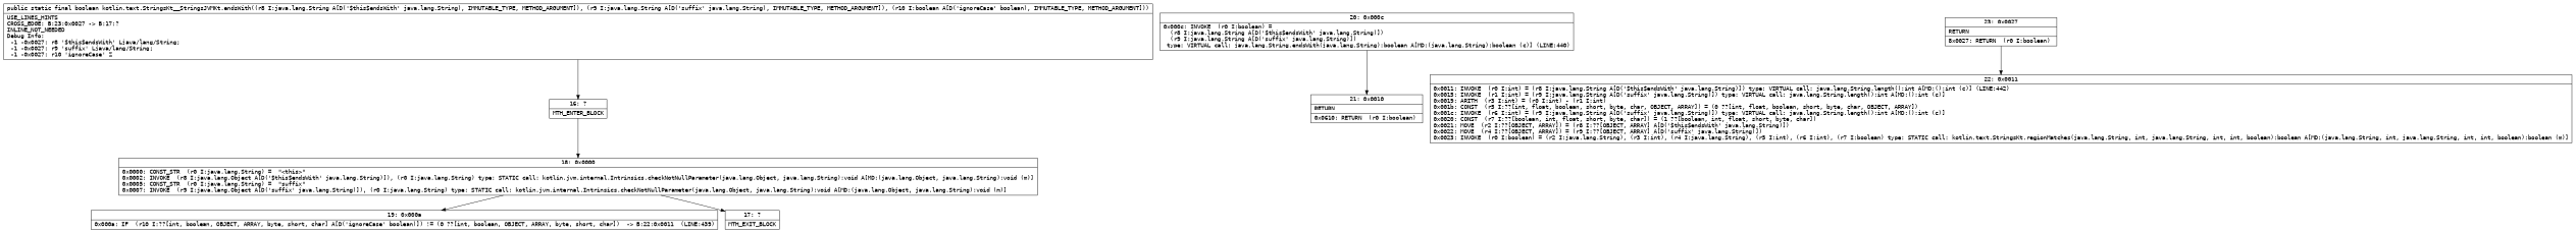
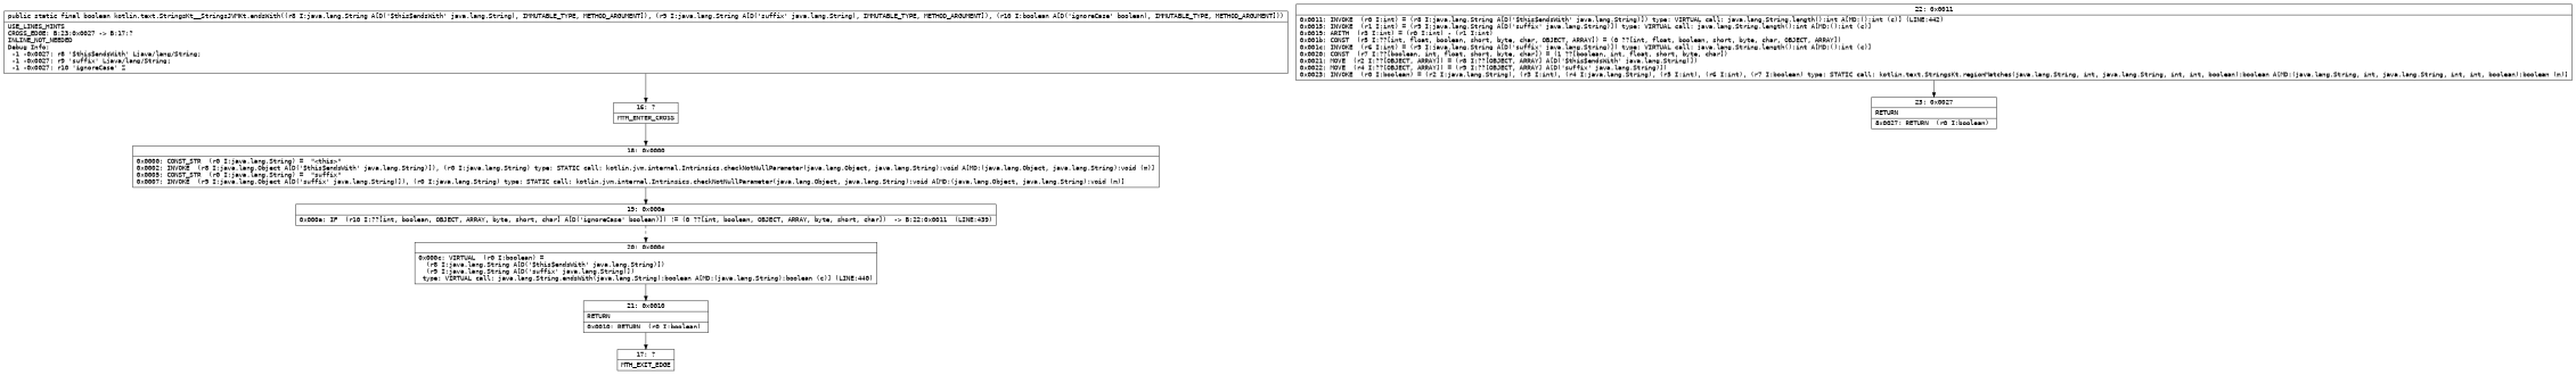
  digraph {
    fontname="DejaVu Sans Mono"
    node [fontname="DejaVu Sans Mono" shape=record]
    edge [fontname="DejaVu Sans Mono"]
-   n1 [label="{16\:\ ?|MTH_ENTER_BLOCK\l}"]
+   n1 [label="{16\:\ ?|MTH_ENTER_CROSS\l}"]
    n2 [label="{18\:\ 0x0000|0x0000: CONST_STR  (r0 I:java.lang.String) =  \"\<this\>\" \l0x0002: INVOKE  (r8 I:java.lang.Object A[D('$this$endsWith' java.lang.String)]), (r0 I:java.lang.String) type: STATIC call: kotlin.jvm.internal.Intrinsics.checkNotNullParameter(java.lang.Object, java.lang.String):void A[MD:(java.lang.Object, java.lang.String):void (m)]\l0x0005: CONST_STR  (r0 I:java.lang.String) =  \"suffix\" \l0x0007: INVOKE  (r9 I:java.lang.Object A[D('suffix' java.lang.String)]), (r0 I:java.lang.String) type: STATIC call: kotlin.jvm.internal.Intrinsics.checkNotNullParameter(java.lang.Object, java.lang.String):void A[MD:(java.lang.Object, java.lang.String):void (m)]\l}"]
    n3 [label="{19\:\ 0x000a|0x000a: IF  (r10 I:??[int, boolean, OBJECT, ARRAY, byte, short, char] A[D('ignoreCase' boolean)]) != (0 ??[int, boolean, OBJECT, ARRAY, byte, short, char])  \-\> B:22:0x0011  (LINE:439)\l}"]
-   n4 [label="{20\:\ 0x000c|0x000c: INVOKE  (r0 I:boolean) = \l  (r8 I:java.lang.String A[D('$this$endsWith' java.lang.String)])\l  (r9 I:java.lang.String A[D('suffix' java.lang.String)])\l type: VIRTUAL call: java.lang.String.endsWith(java.lang.String):boolean A[MD:(java.lang.String):boolean (c)] (LINE:440)\l}"]
-   n5 [label="{21\:\ 0x0010|RETURN\l|0x0610: RETURN  (r0 I:boolean) \l}"]
+   n4 [label="{20\:\ 0x000c|0x000c: VIRTUAL  (r0 I:boolean) = \l  (r8 I:java.lang.String A[D('$this$endsWith' java.lang.String)])\l  (r9 I:java.lang.String A[D('suffix' java.lang.String)])\l type: VIRTUAL call: java.lang.String.endsWith(java.lang.String):boolean A[MD:(java.lang.String):boolean (c)] (LINE:440)\l}"]
+   n5 [label="{21\:\ 0x0010|RETURN\l|0x0010: RETURN  (r0 I:boolean) \l}"]
    n6 [label="{22\:\ 0x0011|0x0011: INVOKE  (r0 I:int) = (r8 I:java.lang.String A[D('$this$endsWith' java.lang.String)]) type: VIRTUAL call: java.lang.String.length():int A[MD:():int (c)] (LINE:442)\l0x0015: INVOKE  (r1 I:int) = (r9 I:java.lang.String A[D('suffix' java.lang.String)]) type: VIRTUAL call: java.lang.String.length():int A[MD:():int (c)]\l0x0019: ARITH  (r3 I:int) = (r0 I:int) \- (r1 I:int) \l0x001b: CONST  (r5 I:??[int, float, boolean, short, byte, char, OBJECT, ARRAY]) = (0 ??[int, float, boolean, short, byte, char, OBJECT, ARRAY]) \l0x001c: INVOKE  (r6 I:int) = (r9 I:java.lang.String A[D('suffix' java.lang.String)]) type: VIRTUAL call: java.lang.String.length():int A[MD:():int (c)]\l0x0020: CONST  (r7 I:??[boolean, int, float, short, byte, char]) = (1 ??[boolean, int, float, short, byte, char]) \l0x0021: MOVE  (r2 I:??[OBJECT, ARRAY]) = (r8 I:??[OBJECT, ARRAY] A[D('$this$endsWith' java.lang.String)]) \l0x0022: MOVE  (r4 I:??[OBJECT, ARRAY]) = (r9 I:??[OBJECT, ARRAY] A[D('suffix' java.lang.String)]) \l0x0023: INVOKE  (r0 I:boolean) = (r2 I:java.lang.String), (r3 I:int), (r4 I:java.lang.String), (r5 I:int), (r6 I:int), (r7 I:boolean) type: STATIC call: kotlin.text.StringsKt.regionMatches(java.lang.String, int, java.lang.String, int, int, boolean):boolean A[MD:(java.lang.String, int, java.lang.String, int, int, boolean):boolean (m)]\l}"]
    n7 [label="{23\:\ 0x0027|RETURN\l|8x0027: RETURN  (r0 I:boolean) \l}"]
-   n8 [label="{17\:\ ?|MTH_EXIT_BLOCK\l}"]
+   n8 [label="{17\:\ ?|MTH_EXIT_EDGE\l}"]
    n9 [label="{public static final boolean kotlin.text.StringsKt__StringsJVMKt.endsWith((r8 I:java.lang.String A[D('$this$endsWith' java.lang.String), IMMUTABLE_TYPE, METHOD_ARGUMENT]), (r9 I:java.lang.String A[D('suffix' java.lang.String), IMMUTABLE_TYPE, METHOD_ARGUMENT]), (r10 I:boolean A[D('ignoreCase' boolean), IMMUTABLE_TYPE, METHOD_ARGUMENT]))  | USE_LINES_HINTS\lCROSS_EDGE: B:23:0x0027 \-\> B:17:?\lINLINE_NOT_NEEDED\lDebug Info:\l  \-1 \-0x0027: r8 '$this$endsWith' Ljava\/lang\/String;\l  \-1 \-0x0027: r9 'suffix' Ljava\/lang\/String;\l  \-1 \-0x0027: r10 'ignoreCase' Z\l}"]
    n1 -> n2
    n2 -> n3
+   n3 -> n4 [style=dashed]
    n4 -> n5
-   n2 -> n8
-   n7 -> n6
+   n5 -> n8
+   n6 -> n7
    n9 -> n1
  }
